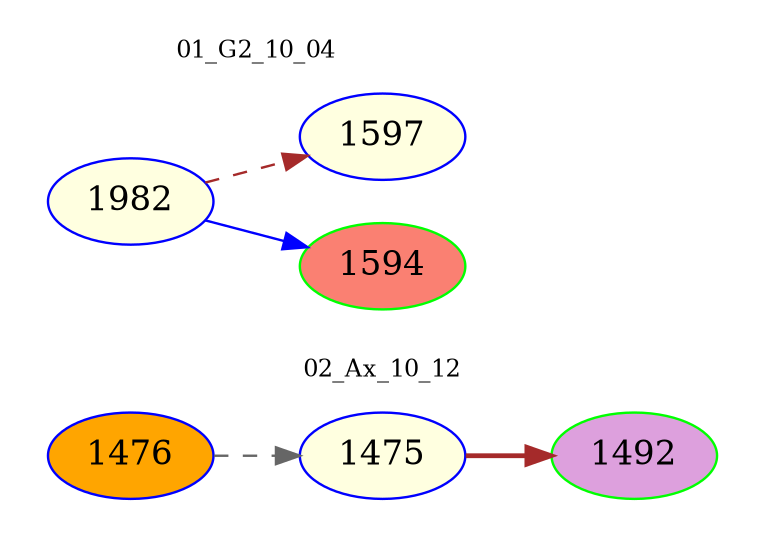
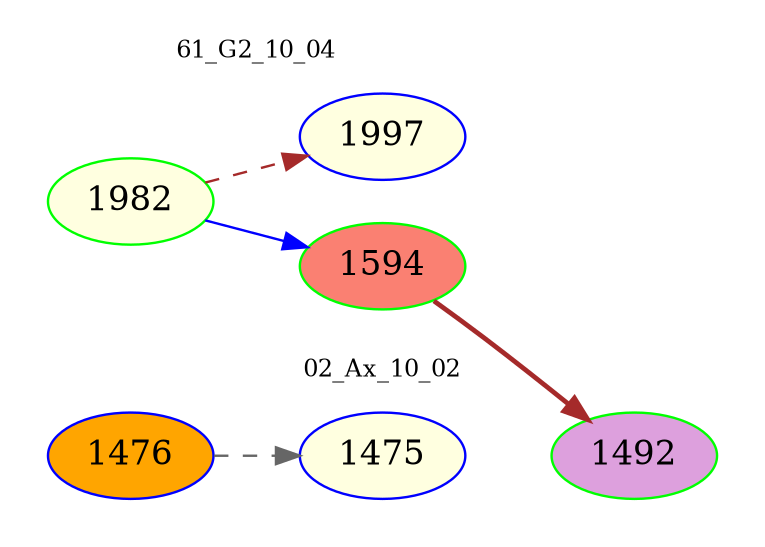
  digraph {
    rankdir=LR
    node [color=blue fillcolor=lightyellow style=filled]
    edge [color=brown style=dashed]
    n1 [label=1475]
    n2 [fillcolor=orange label=1476]
    n3 [color=green fillcolor=plum label=1492]
-   n4 [label=1982]
+   n4 [color=green label=1982]
    n5 [color=green fillcolor=salmon label=1594]
-   n6 [label=1597]
+   n6 [label=1997]
    subgraph cluster_1 {
      color=white
      fontsize=10
-     label="02_Ax_10_12"
+     label="02_Ax_10_02"
      n1
      n2
      n3
    }
    subgraph cluster_2 {
      color=white
      fontsize=10
-     label="01_G2_10_04"
+     label="61_G2_10_04"
      n4
      n5
      n6
    }
-   n1 -> n3 [style=bold]
+   n5 -> n3 [style=bold]
    n2 -> n1 [color=gray40]
    n4 -> n5 [color=blue style=solid]
    n4 -> n6
  }
